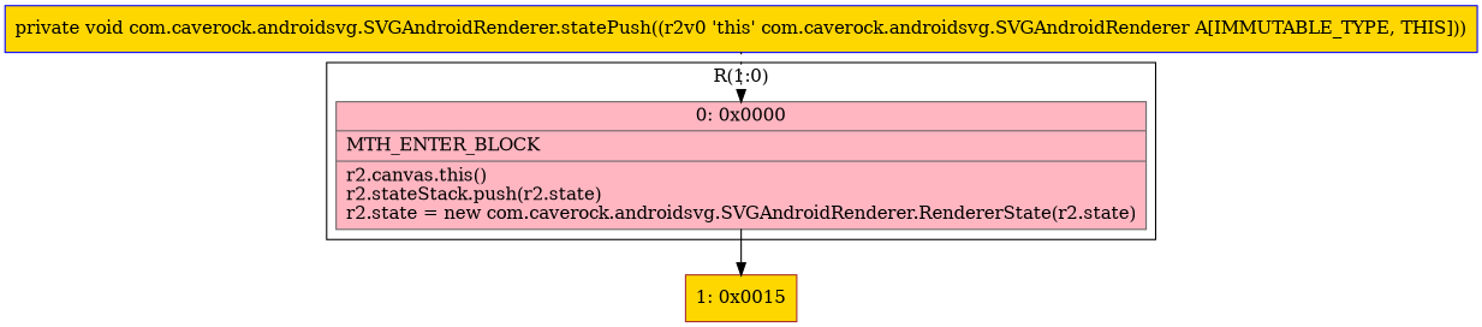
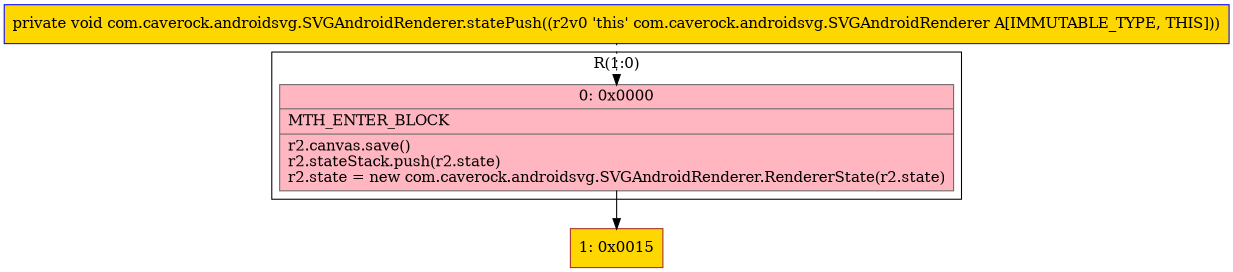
  digraph {
    node [shape=record style=filled fillcolor=gold]
-   n1 [color=gray40 label="{0\:\ 0x0000|MTH_ENTER_BLOCK\l|r2.canvas.this()\lr2.stateStack.push(r2.state)\lr2.state = new com.caverock.androidsvg.SVGAndroidRenderer.RendererState(r2.state)\l}" fillcolor=lightpink]
+   n1 [color=gray40 label="{0\:\ 0x0000|MTH_ENTER_BLOCK\l|r2.canvas.save()\lr2.stateStack.push(r2.state)\lr2.state = new com.caverock.androidsvg.SVGAndroidRenderer.RendererState(r2.state)\l}" fillcolor=lightpink]
    n2 [color=brown label="{1\:\ 0x0015}"]
    n3 [label="{private void com.caverock.androidsvg.SVGAndroidRenderer.statePush((r2v0 'this' com.caverock.androidsvg.SVGAndroidRenderer A[IMMUTABLE_TYPE, THIS])) }" color=blue]
    subgraph cluster_1 {
      label="R(1:0)"
      n1
    }
    n1 -> n2 [style=solid]
    n3 -> n1 [style=dotted]
  }
